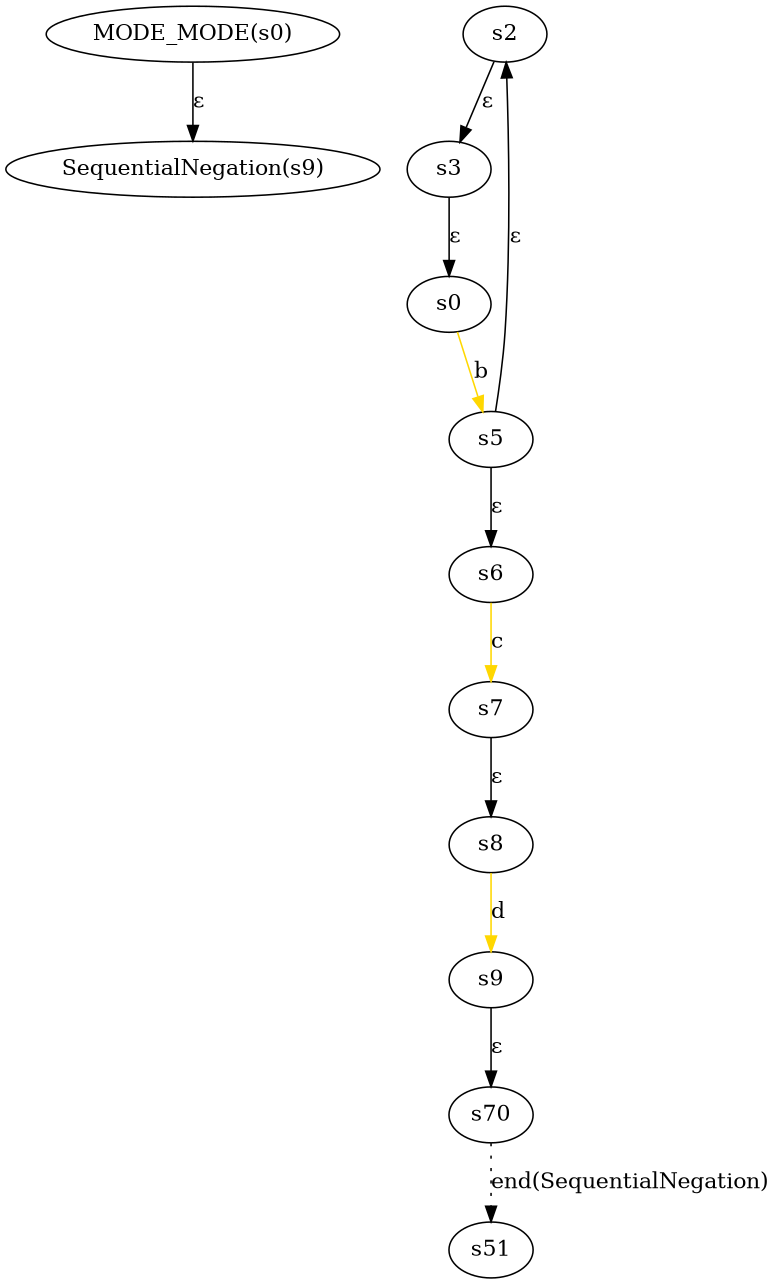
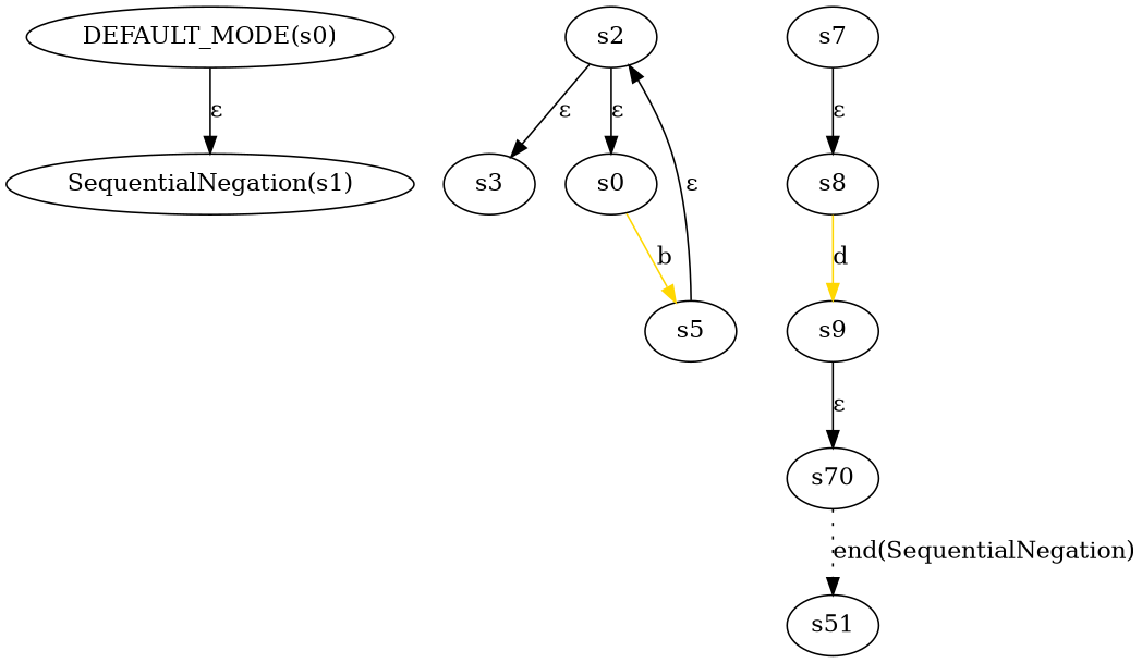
  digraph {
    rankdir=TB
-   "DEFAULT_MODE(s0)" [label="MODE_MODE(s0)"]
-   "SequentialNegation(s1)" [label="SequentialNegation(s9)"]
+   "DEFAULT_MODE(s0)"
+   "SequentialNegation(s1)"
    s2
    s3
    n5 [label=s0]
    s5
-   s6
    s7
    s8
    s9
    n11 [label=s70]
    n12 [label=s51]
    "DEFAULT_MODE(s0)" -> "SequentialNegation(s1)" [label="ε"]
    s2 -> s3 [label="ε"]
-   s3 -> n5 [label="ε"]
+   s2 -> n5 [label="ε"]
    n5 -> s5 [color=gold label=b]
    s5 -> s2 [label="ε"]
-   s5 -> s6 [label="ε"]
-   s6 -> s7 [color=gold label=c]
    s7 -> s8 [label="ε"]
    s8 -> s9 [color=gold label=d]
    s9 -> n11 [label="ε"]
    n11 -> n12 [label="end(SequentialNegation)" style=dotted]
  }
